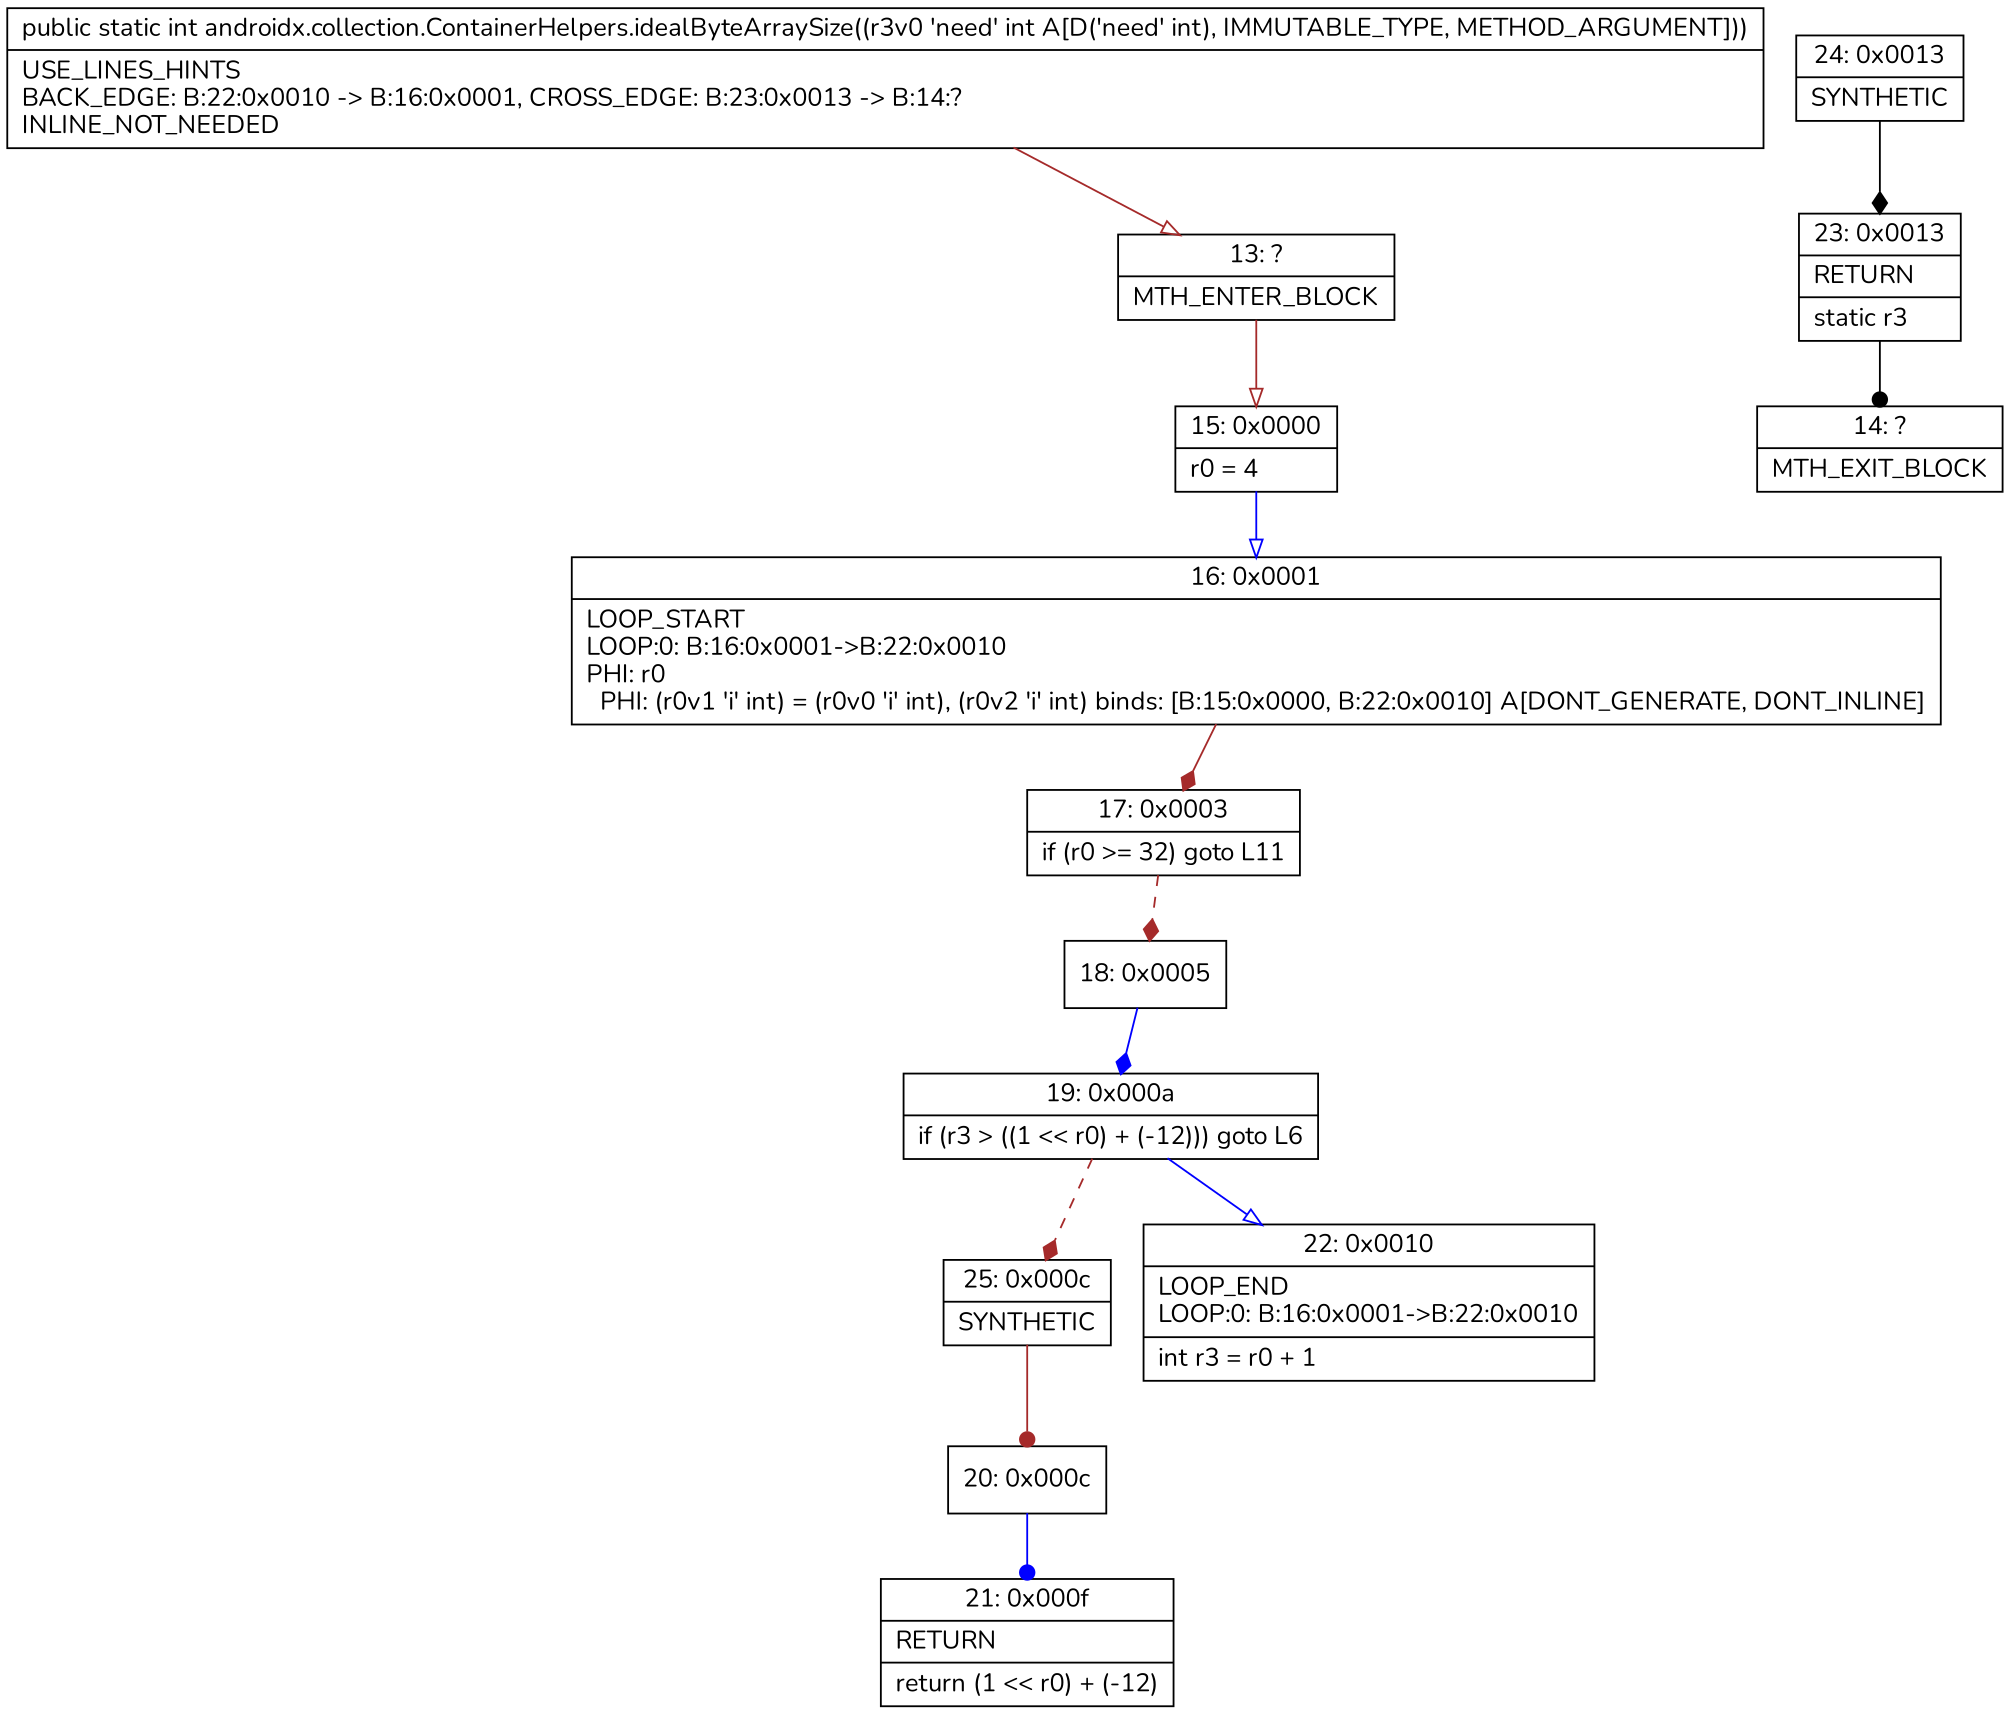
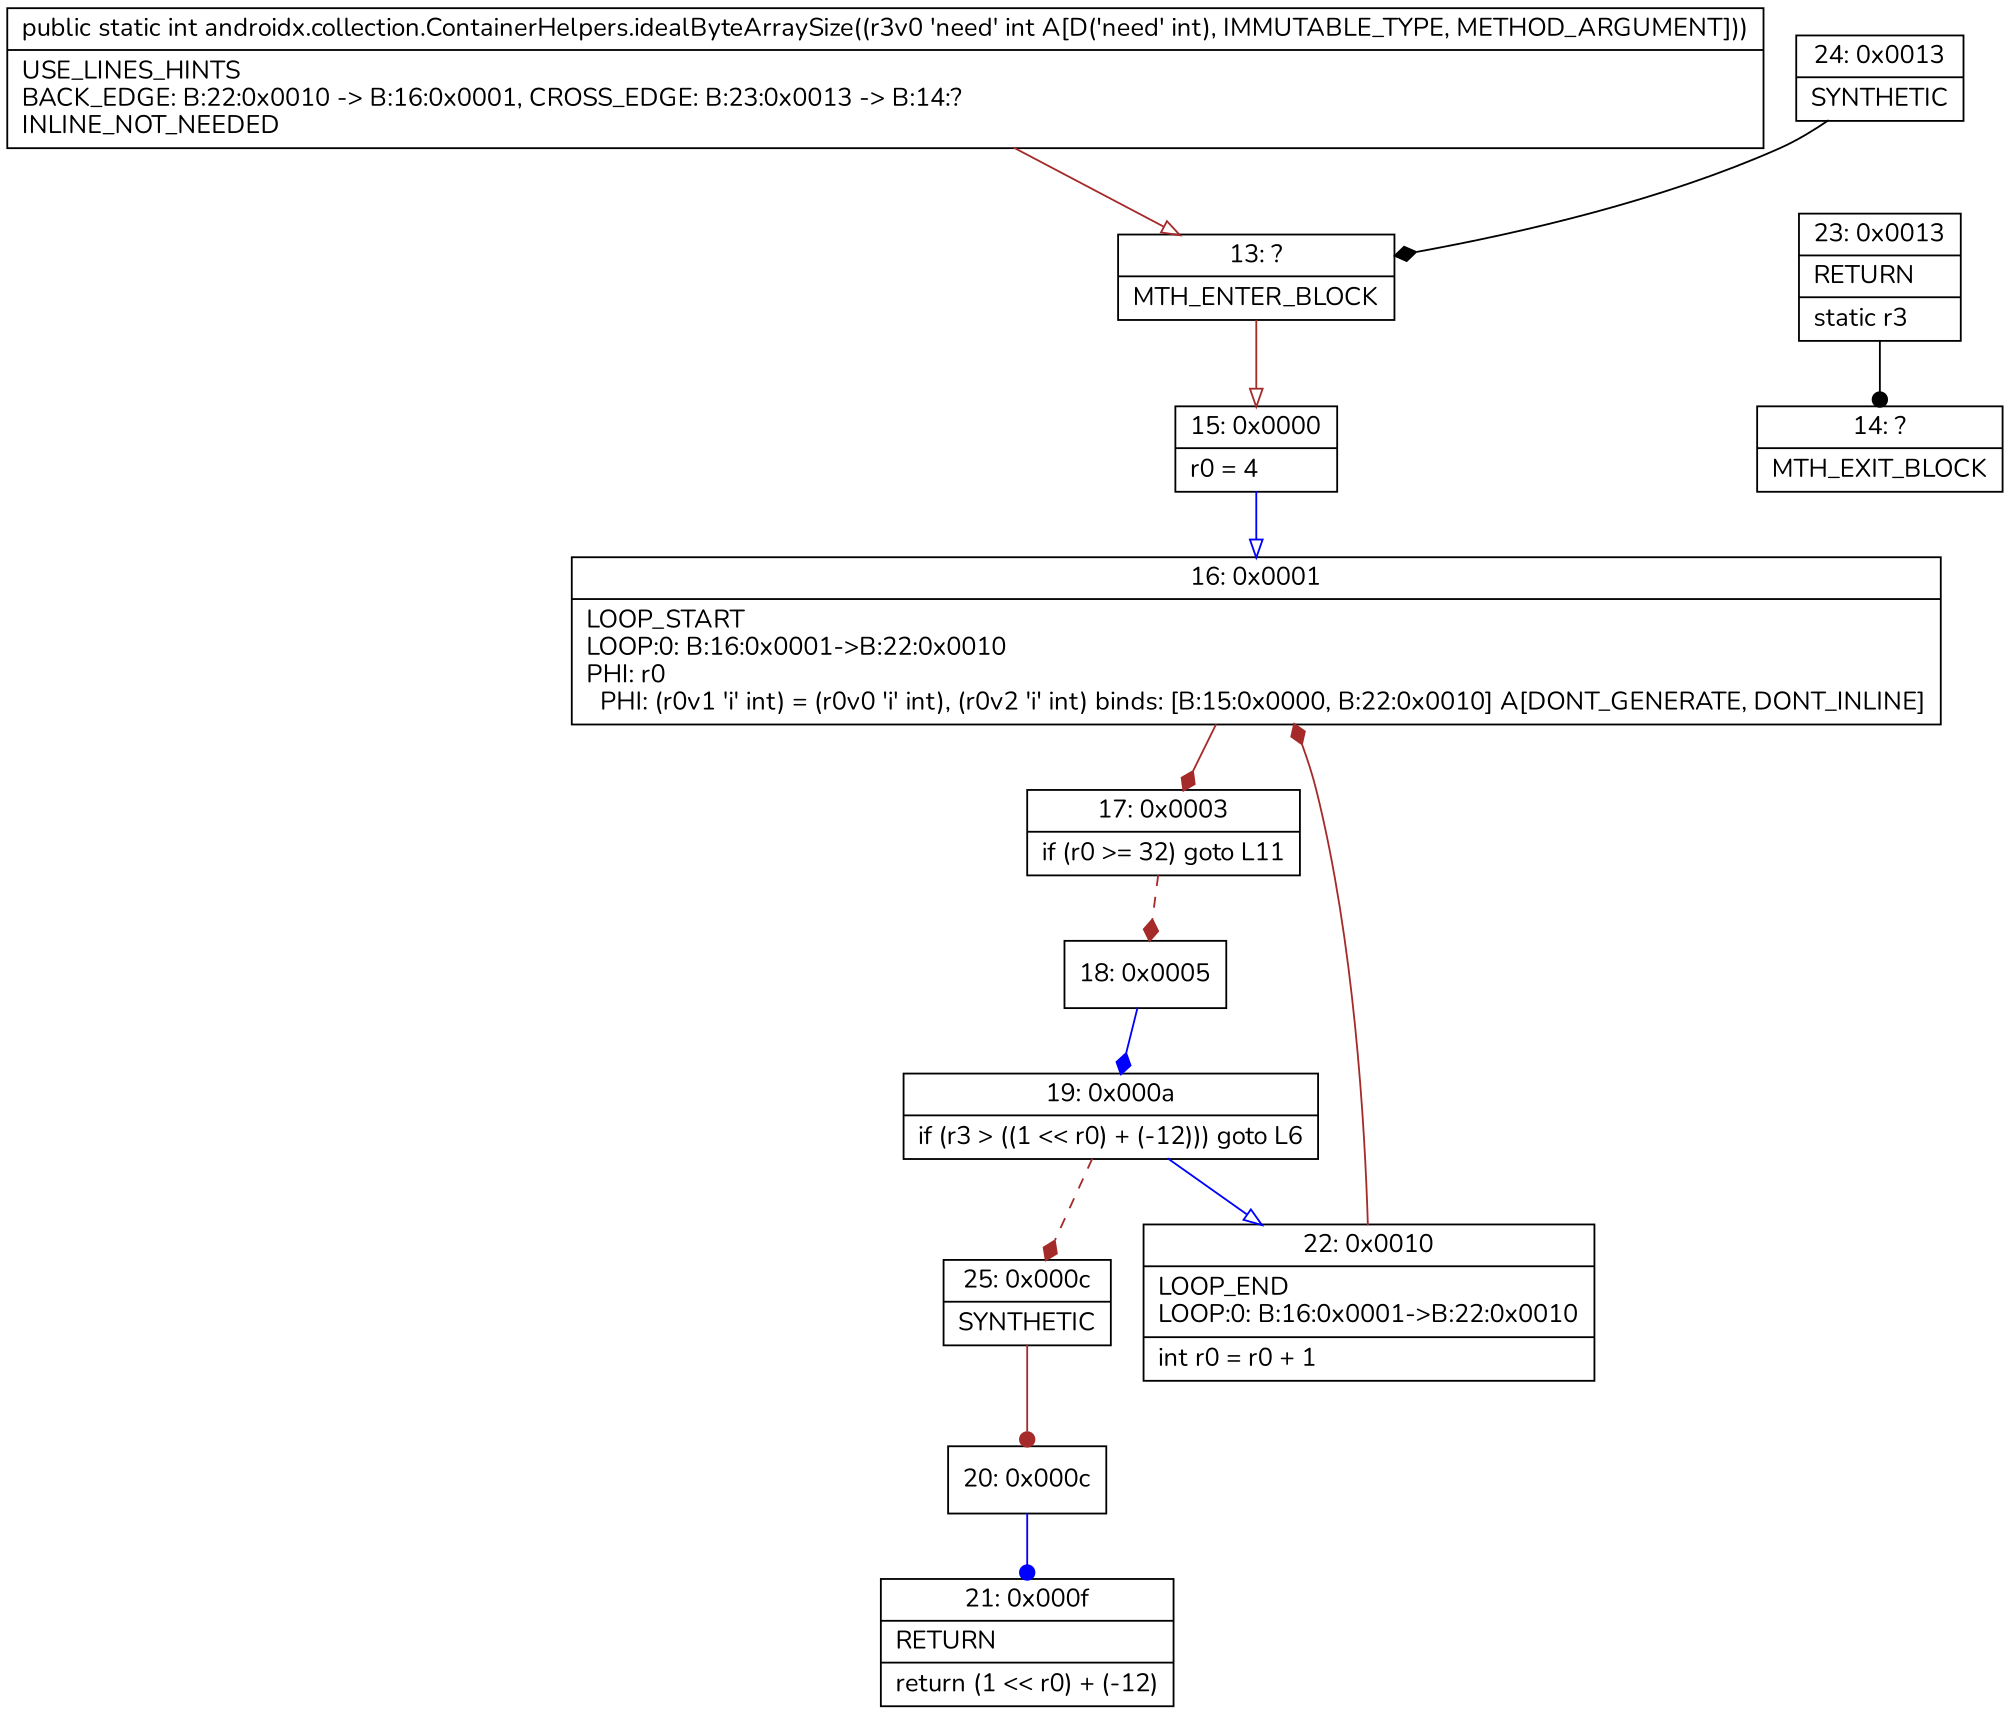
  digraph {
    fontname=Nunito
    node [fontname=Nunito shape=record]
    edge [arrowhead=diamond color=brown fontname=Nunito]
    n1 [label="{13\:\ ?|MTH_ENTER_BLOCK\l}"]
    n2 [label="{15\:\ 0x0000|r0 = 4\l}"]
    n3 [label="{16\:\ 0x0001|LOOP_START\lLOOP:0: B:16:0x0001\-\>B:22:0x0010\lPHI: r0 \l  PHI: (r0v1 'i' int) = (r0v0 'i' int), (r0v2 'i' int) binds: [B:15:0x0000, B:22:0x0010] A[DONT_GENERATE, DONT_INLINE]\l}"]
    n4 [label="{17\:\ 0x0003|if (r0 \>= 32) goto L11\l}"]
    n5 [label="{18\:\ 0x0005}"]
    n6 [label="{19\:\ 0x000a|if (r3 \> ((1 \<\< r0) + (\-12))) goto L6\l}"]
    n7 [label="{24\:\ 0x0013|SYNTHETIC\l}"]
    n8 [label="{23\:\ 0x0013|RETURN\l|static r3\l}"]
-   n9 [label="{22\:\ 0x0010|LOOP_END\lLOOP:0: B:16:0x0001\-\>B:22:0x0010\l|int r3 = r0 + 1\l}"]
+   n9 [label="{22\:\ 0x0010|LOOP_END\lLOOP:0: B:16:0x0001\-\>B:22:0x0010\l|int r0 = r0 + 1\l}"]
    n10 [label="{25\:\ 0x000c|SYNTHETIC\l}"]
    n11 [label="{20\:\ 0x000c}"]
    n12 [label="{21\:\ 0x000f|RETURN\l|return (1 \<\< r0) + (\-12)\l}"]
    n13 [label="{14\:\ ?|MTH_EXIT_BLOCK\l}"]
    n14 [label="{public static int androidx.collection.ContainerHelpers.idealByteArraySize((r3v0 'need' int A[D('need' int), IMMUTABLE_TYPE, METHOD_ARGUMENT]))  | USE_LINES_HINTS\lBACK_EDGE: B:22:0x0010 \-\> B:16:0x0001, CROSS_EDGE: B:23:0x0013 \-\> B:14:?\lINLINE_NOT_NEEDED\l}"]
    n1 -> n2 [arrowhead=onormal]
    n2 -> n3 [arrowhead=onormal color=blue]
    n3 -> n4
    n4 -> n5 [style=dashed]
    n5 -> n6 [color=blue]
    n6 -> n9 [arrowhead=onormal color=blue]
    n6 -> n10 [style=dashed]
-   n7 -> n8 [color=black]
+   n7 -> n1 [color=black]
    n8 -> n13 [arrowhead=dot color=black]
+   n9 -> n3
    n10 -> n11 [arrowhead=dot]
    n11 -> n12 [arrowhead=dot color=blue]
    n14 -> n1 [arrowhead=onormal]
  }
